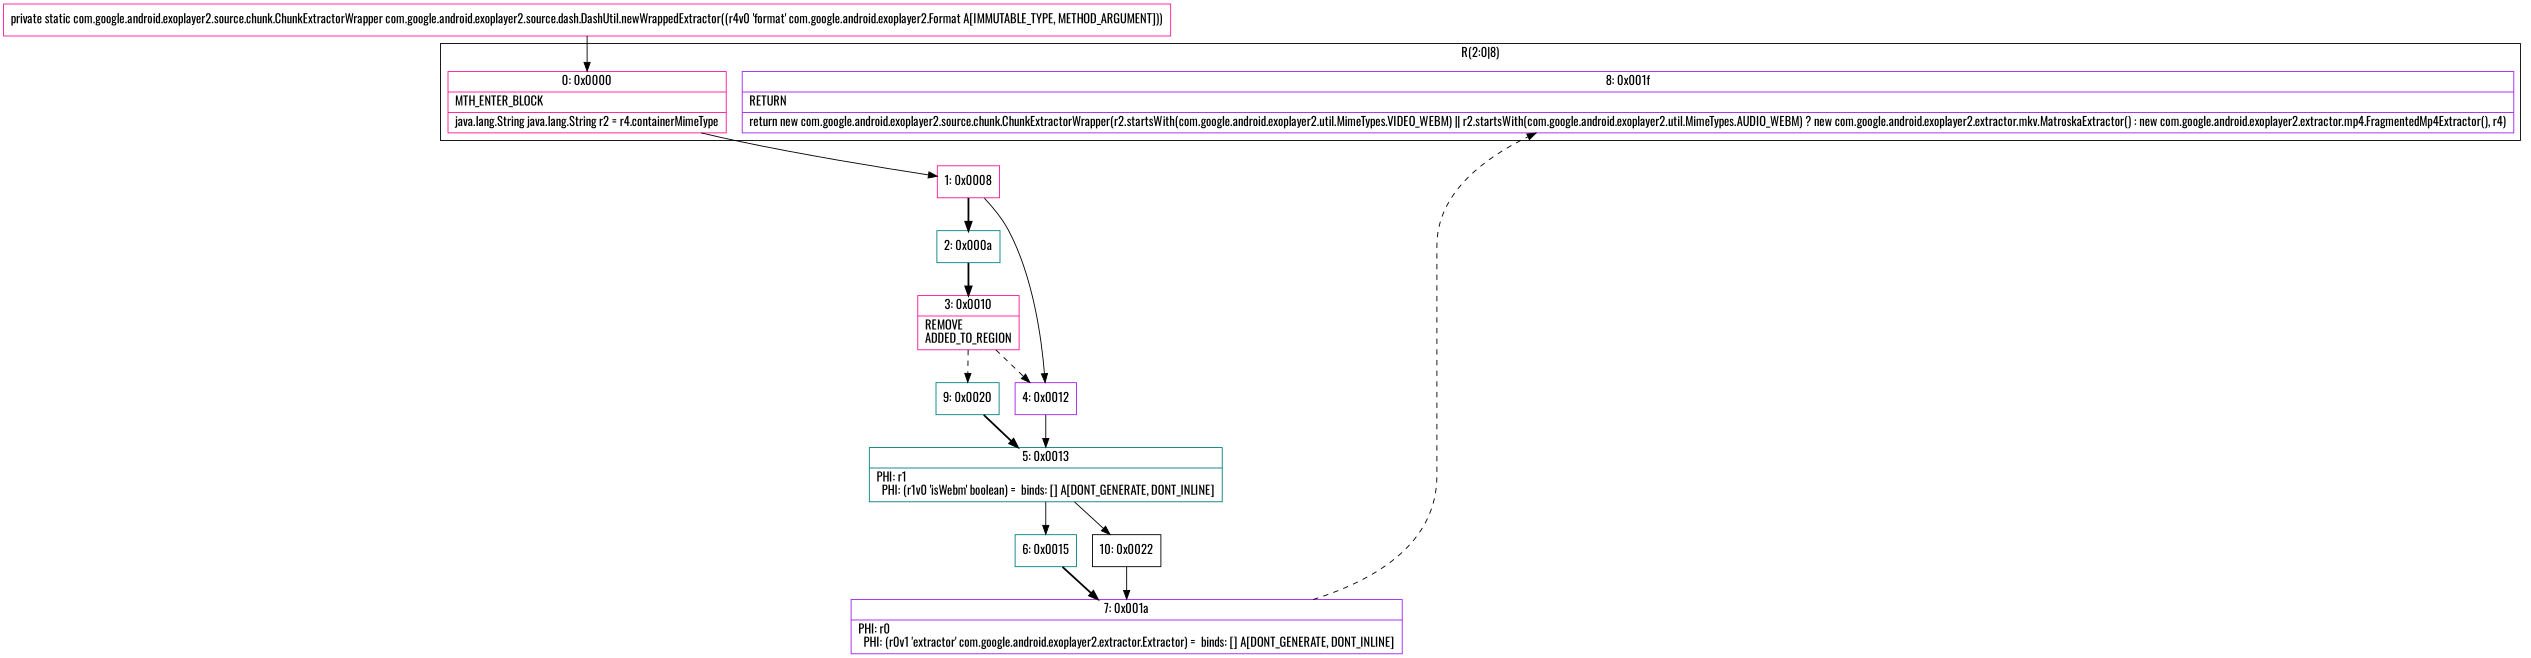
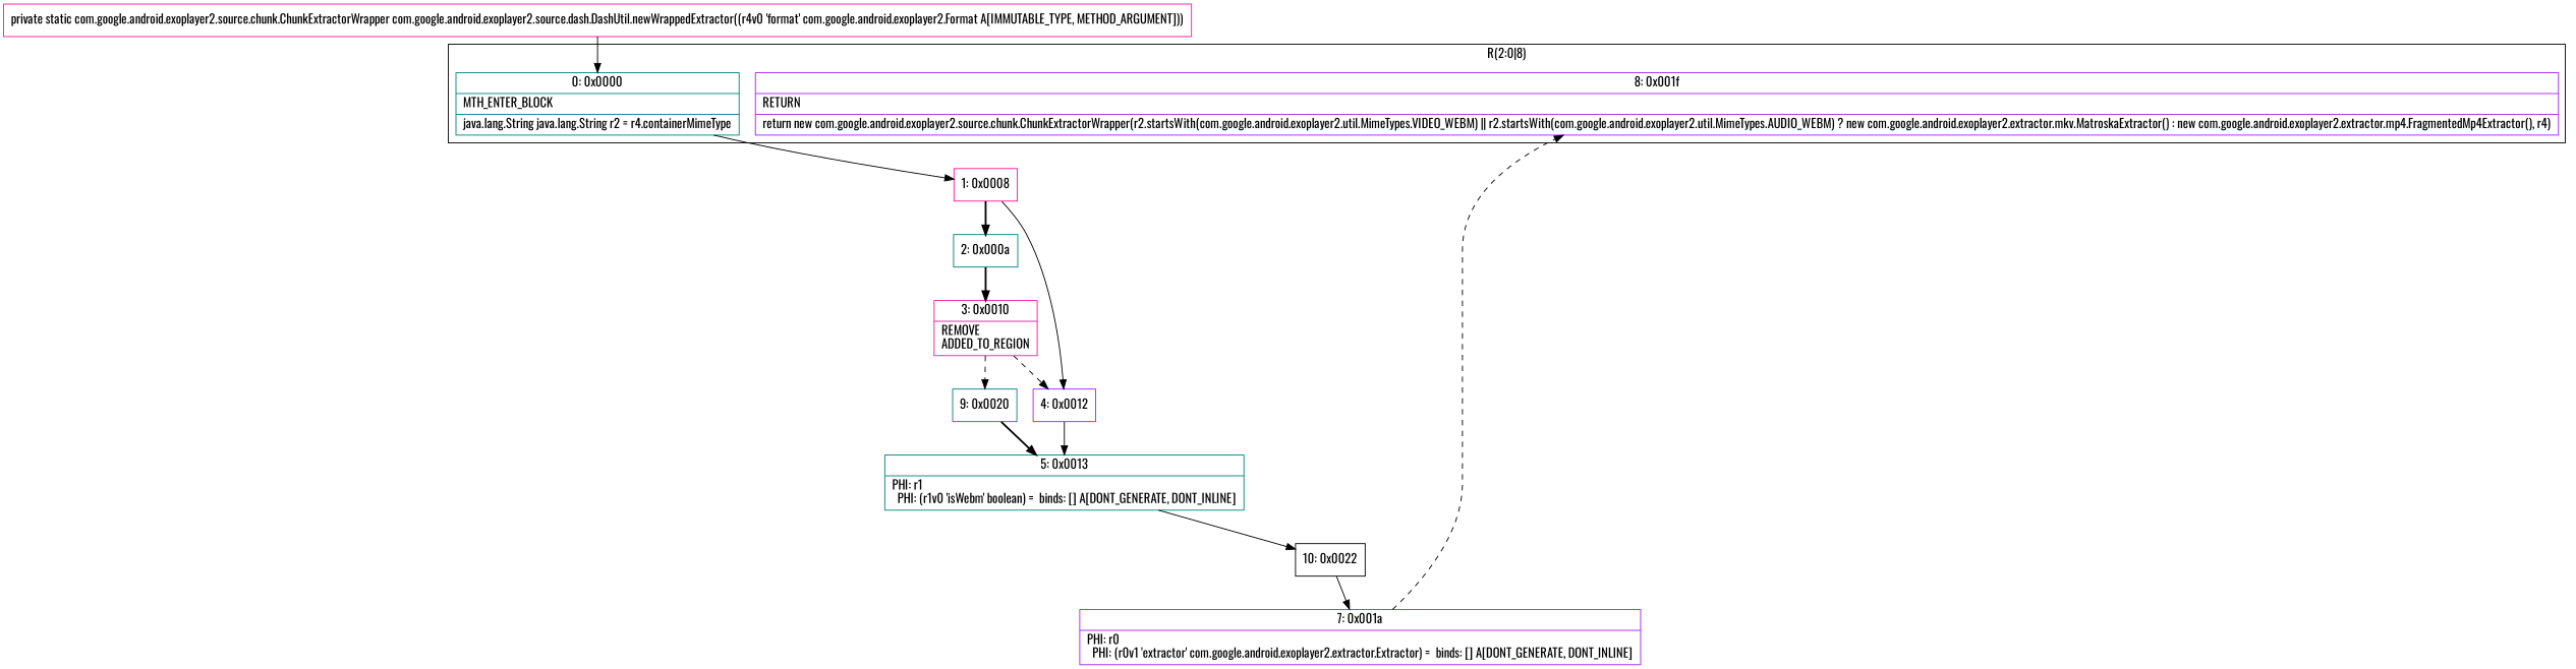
  digraph {
    fontname=Oswald
    node [color=deeppink fontname=Oswald shape=record]
    edge [fontname=Oswald style=solid]
-   n1 [label="{0\:\ 0x0000|MTH_ENTER_BLOCK\l|java.lang.String java.lang.String r2 = r4.containerMimeType\l}"]
+   n1 [color=teal label="{0\:\ 0x0000|MTH_ENTER_BLOCK\l|java.lang.String java.lang.String r2 = r4.containerMimeType\l}"]
    n2 [color=purple label="{8\:\ 0x001f|RETURN\l|return new com.google.android.exoplayer2.source.chunk.ChunkExtractorWrapper(r2.startsWith(com.google.android.exoplayer2.util.MimeTypes.VIDEO_WEBM) \|\| r2.startsWith(com.google.android.exoplayer2.util.MimeTypes.AUDIO_WEBM) ? new com.google.android.exoplayer2.extractor.mkv.MatroskaExtractor() : new com.google.android.exoplayer2.extractor.mp4.FragmentedMp4Extractor(), r4)\l}"]
    n3 [label="{1\:\ 0x0008}"]
    n4 [color=teal label="{2\:\ 0x000a}"]
    n5 [color=purple label="{4\:\ 0x0012}"]
    n6 [label="{3\:\ 0x0010|REMOVE\lADDED_TO_REGION\l}"]
    n7 [color=teal label="{5\:\ 0x0013|PHI: r1 \l  PHI: (r1v0 'isWebm' boolean) =  binds: [] A[DONT_GENERATE, DONT_INLINE]\l}"]
    n8 [color=teal label="{9\:\ 0x0020}"]
-   n9 [color=teal label="{6\:\ 0x0015}"]
    n10 [color=black label="{10\:\ 0x0022}"]
    n11 [color=purple label="{7\:\ 0x001a|PHI: r0 \l  PHI: (r0v1 'extractor' com.google.android.exoplayer2.extractor.Extractor) =  binds: [] A[DONT_GENERATE, DONT_INLINE]\l}"]
    n12 [label="{private static com.google.android.exoplayer2.source.chunk.ChunkExtractorWrapper com.google.android.exoplayer2.source.dash.DashUtil.newWrappedExtractor((r4v0 'format' com.google.android.exoplayer2.Format A[IMMUTABLE_TYPE, METHOD_ARGUMENT])) }"]
    subgraph cluster_1 {
      label="R(2:0|8)"
      n1
      n2
    }
    n1 -> n3
    n3 -> n4 [style=bold]
    n3 -> n5
    n4 -> n6 [style=bold]
    n5 -> n7
    n6 -> n5 [style=dashed]
    n6 -> n8 [style=dashed]
-   n7 -> n9
    n7 -> n10
    n8 -> n7 [style=bold]
-   n9 -> n11 [style=bold]
    n10 -> n11
    n11 -> n2 [style=dashed]
    n12 -> n1
  }
